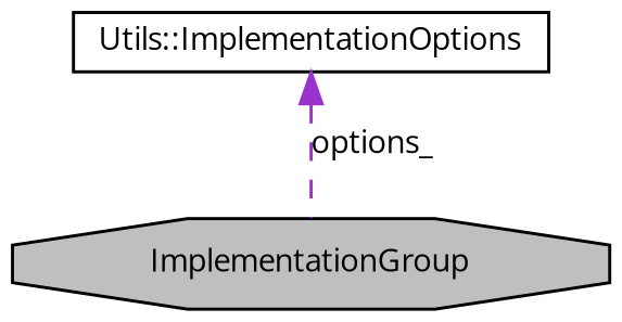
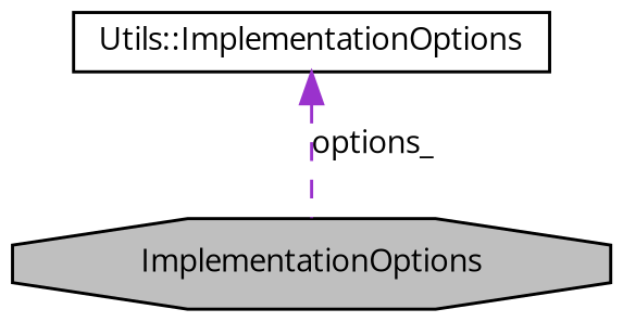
  digraph {
    fontname="Open Sans"
    node [color=black fontname="Open Sans" fontsize=10]
-   n1 [fillcolor=grey75 fontcolor=black height=0.2 label=ImplementationGroup shape=octagon style=filled width=0.4]
+   n1 [fillcolor=grey75 fontcolor=black height=0.2 label=ImplementationOptions shape=octagon style=filled width=0.4]
    n2 [height=0.2 label="Utils::ImplementationOptions" shape=box width=0.4]
    n2 -> n1 [color=darkorchid3 dir=back fontname="Open Sans" fontsize=10 label=options_ labelfontname=FreeSans labelfontsize=10 style=dashed]
  }
